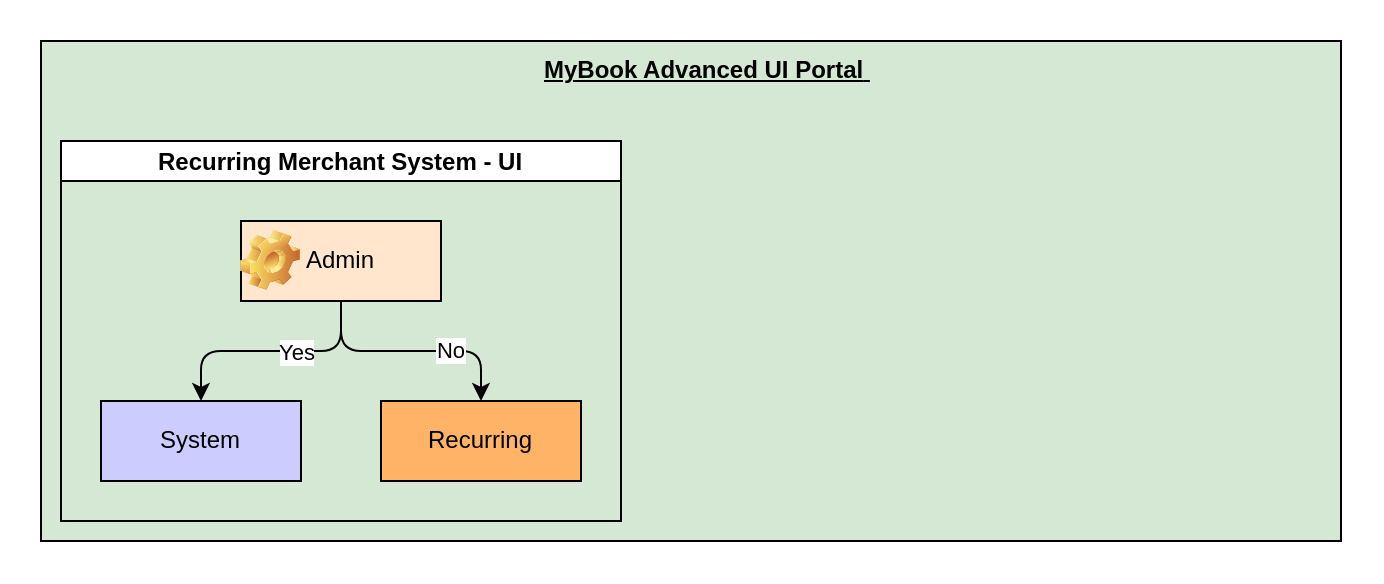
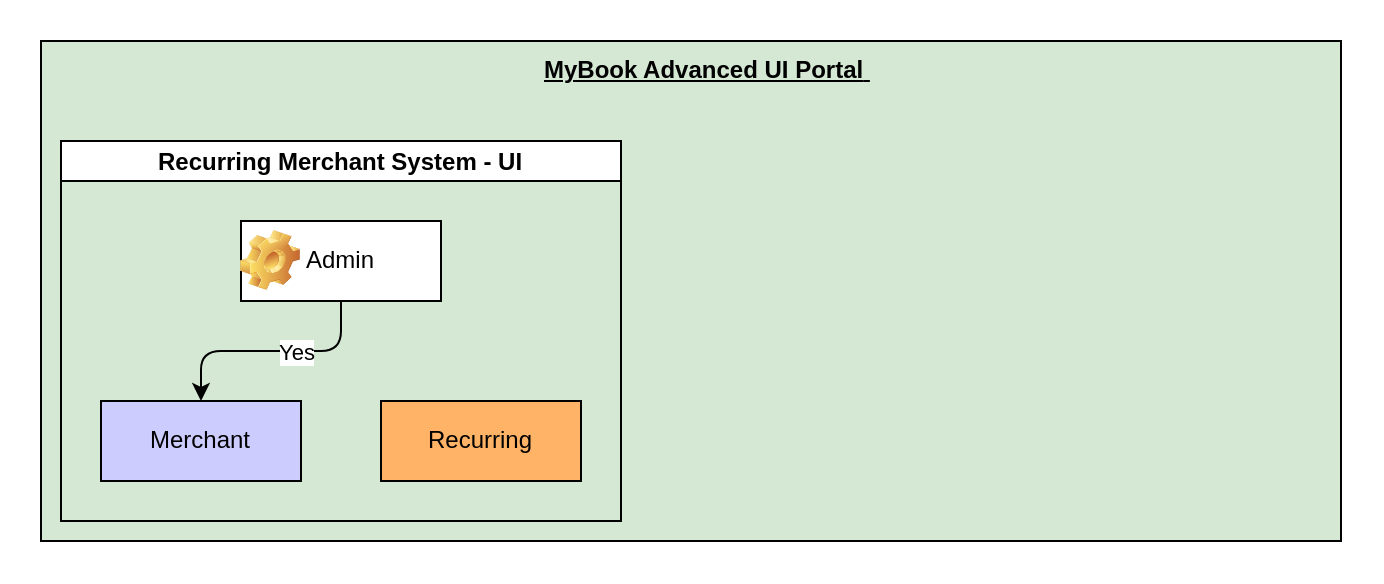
  <mxCell id="0" />
  <mxCell id="1" parent="0" />
  <mxCell id="2" value="" style="rounded=0;whiteSpace=wrap;html=1;fillColor=#D5E8D4;" vertex="1" parent="1"><mxGeometry x="20" y="20" width="650" height="250" as="geometry" /></mxCell>
  <mxCell id="3" value="&lt;div style=&quot;&quot;&gt;&lt;span style=&quot;background-color: initial;&quot;&gt;MyBook Advanced UI Portal&lt;/span&gt;&lt;span style=&quot;background-color: initial; text-wrap: nowrap; color: rgba(0, 0, 0, 0); font-family: monospace; font-size: 0px;&quot;&gt;%3 CmxGraphModel%3E%3Croot%3E%3CmxCell%20id%3D%220%22%2F%3E%3CmxCell%20id%3D%221%22%20parent%3D%220%22%2F%3E%3CmxCell%20id%3D%222%22%20value%3D%22c%22%20style%3D%22ellipse%3BwhiteSpace%3Dwrap%3Bhtml%3D1%3B%22%20vertex%3D%221%22%20parent%3D%221%22%3E%3CmxGeometry%20x%3D%22340%22%20y%3D%22470%22%20width%3D%2210%22%20height%3D%2210%22%20as%3D%22geometry%22%2F%3E%3C%2FmxCell%3E%3C%2Froot%3E%3C%2FmxGraphModel%3E&lt;/span&gt;&lt;span style=&quot;background-color: initial;&quot;&gt;&amp;nbsp;&lt;/span&gt;&lt;span style=&quot;background-color: initial; text-wrap: nowrap; color: rgba(0, 0, 0, 0); font-family: monospace; font-size: 0px;&quot;&gt;%3CmxGraphModel%3E%3Croot%3E%3CmxCell%20id%3D%220%22%2F%3E%3CmxCell%20id%3D%221%22%20parent%3D%220%22%2F%3E%3CmxCell%20id%3D%222%22%20value%3D%22c%22%20style%3D%22ellipse%3BwhiteSpace%3Dwrap%3Bhtml%3D1%3B%22%20vertex%3D%221%22%20parent%3D%221%22%3E%3CmxGeometry%20x%3D%22340%22%20y%3D%22470%22%20width%3D%2210%22%20height%3D%2210%22%20as%3D%22geometry%22%2F%3E%3C%2FmxCell%3E%3C%2Froot%3E%3C%2FmxGraphModel%3E&amp;nbsp; UI&lt;/span&gt;&lt;/div&gt;" style="text;html=1;align=left;verticalAlign=middle;whiteSpace=wrap;rounded=1;fontStyle=5" vertex="1" parent="1"><mxGeometry x="270" y="20" width="190" height="30" as="geometry" /></mxCell>
  <mxCell id="4" value="Recurring Merchant System - UI" style="swimlane;startSize=20;horizontal=1;childLayout=treeLayout;horizontalTree=0;resizable=0;containerType=tree;fontSize=12;" vertex="1" parent="1"><mxGeometry x="30" y="70" width="280" height="190" as="geometry" /></mxCell>
- <mxCell id="5" value="Admin" style="whiteSpace=wrap;html=1;fillColor=#ffe6cc;" vertex="1" parent="4"><mxGeometry x="90" y="40" width="100" height="40" as="geometry" /></mxCell>
- <mxCell id="6" value="System" style="whiteSpace=wrap;html=1;fillColor=#CCCCFF;" vertex="1" parent="4"><mxGeometry x="20" y="130" width="100" height="40" as="geometry" /></mxCell>
+ <mxCell id="5" value="Admin" style="whiteSpace=wrap;html=1;" vertex="1" parent="4"><mxGeometry x="90" y="40" width="100" height="40" as="geometry" /></mxCell>
+ <mxCell id="6" value="Merchant" style="whiteSpace=wrap;html=1;fillColor=#CCCCFF;" vertex="1" parent="4"><mxGeometry x="20" y="130" width="100" height="40" as="geometry" /></mxCell>
  <mxCell id="7" value="" style="edgeStyle=elbowEdgeStyle;elbow=vertical;html=1;rounded=1;curved=0;sourcePerimeterSpacing=0;targetPerimeterSpacing=0;startSize=6;endSize=6;" edge="1" parent="4" source="5" target="6"><mxGeometry relative="1" as="geometry" /></mxCell>
  <mxCell id="8" value="Yes" style="edgeLabel;html=1;align=center;verticalAlign=middle;resizable=0;points=[];" vertex="1" connectable="0" parent="7"><mxGeometry x="-0.2" relative="1" as="geometry"><mxPoint as="offset" /></mxGeometry></mxCell>
  <mxCell id="9" value="Recurring" style="whiteSpace=wrap;html=1;fillColor=#FFB366;" vertex="1" parent="4"><mxGeometry x="160" y="130" width="100" height="40" as="geometry" /></mxCell>
- <mxCell id="10" value="" style="edgeStyle=elbowEdgeStyle;elbow=vertical;html=1;rounded=1;curved=0;sourcePerimeterSpacing=0;targetPerimeterSpacing=0;startSize=6;endSize=6;" edge="1" parent="4" source="5" target="9"><mxGeometry relative="1" as="geometry" /></mxCell>
- <mxCell id="11" value="No" style="edgeLabel;html=1;align=center;verticalAlign=middle;resizable=0;points=[];" vertex="1" connectable="0" parent="10"><mxGeometry x="0.317" y="1" relative="1" as="geometry"><mxPoint as="offset" /></mxGeometry></mxCell>
  <mxCell id="12" value="" style="shape=image;html=1;verticalLabelPosition=bottom;verticalAlign=top;imageAspect=0;image=img/clipart/Gear_128x128.png" vertex="1" parent="4"><mxGeometry x="90" y="45" width="30" height="30" as="geometry" /></mxCell>
